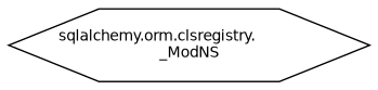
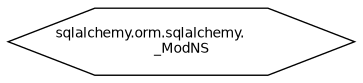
  digraph {
    rankdir=LR
-   n1 [color=black fillcolor=white fontname=Helvetica fontsize=10 height=0.2 label="sqlalchemy.orm.clsregistry.\l_ModNS" shape=hexagon style=filled width=0.4]
+   n1 [color=black fillcolor=white fontname=Helvetica fontsize=10 height=0.2 label="sqlalchemy.orm.sqlalchemy.\l_ModNS" shape=hexagon style=filled width=0.4]
  }
